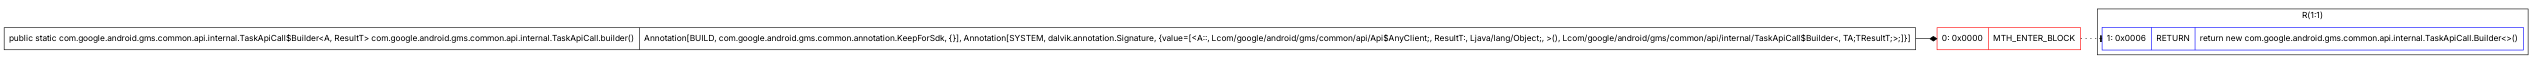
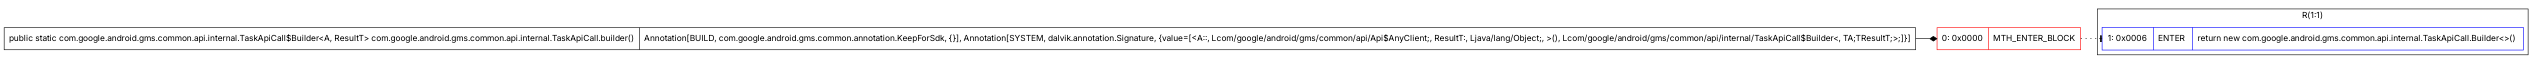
  digraph {
    rankdir=LR
    fontname=Inter
    node [shape=record fontname=Inter]
    edge [fontname=Inter]
-   n1 [color=blue label="{1\:\ 0x0006|RETURN\l|return new com.google.android.gms.common.api.internal.TaskApiCall.Builder\<\>()\l}"]
+   n1 [color=blue label="{1\:\ 0x0006|ENTER\l|return new com.google.android.gms.common.api.internal.TaskApiCall.Builder\<\>()\l}"]
    n2 [color=red label="{0\:\ 0x0000|MTH_ENTER_BLOCK\l}"]
    n3 [label="{public static com.google.android.gms.common.api.internal.TaskApiCall$Builder\<A, ResultT\> com.google.android.gms.common.api.internal.TaskApiCall.builder()  | Annotation[BUILD, com.google.android.gms.common.annotation.KeepForSdk, \{\}], Annotation[SYSTEM, dalvik.annotation.Signature, \{value=[\<A::, Lcom\/google\/android\/gms\/common\/api\/Api$AnyClient;, ResultT:, Ljava\/lang\/Object;, \>(), Lcom\/google\/android\/gms\/common\/api\/internal\/TaskApiCall$Builder\<, TA;TResultT;\>;]\}]\l}"]
    subgraph cluster_1 {
      label="R(1:1)"
      n1
    }
    n2 -> n1 [style=dotted arrowhead=tee]
    n3 -> n2 [style=solid arrowhead=diamond]
  }
